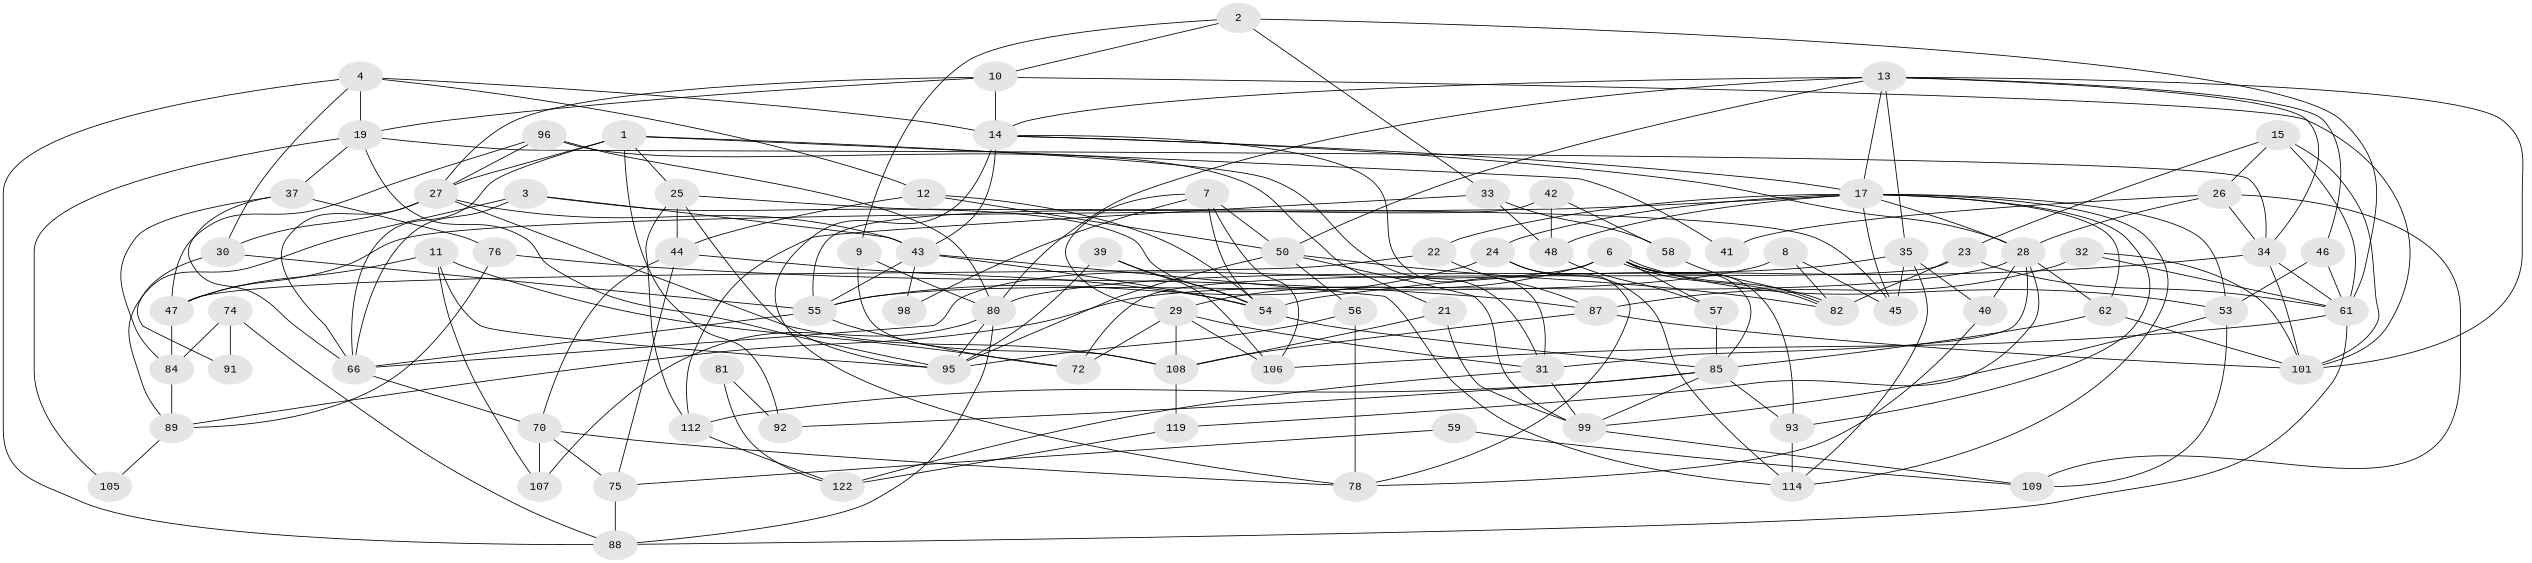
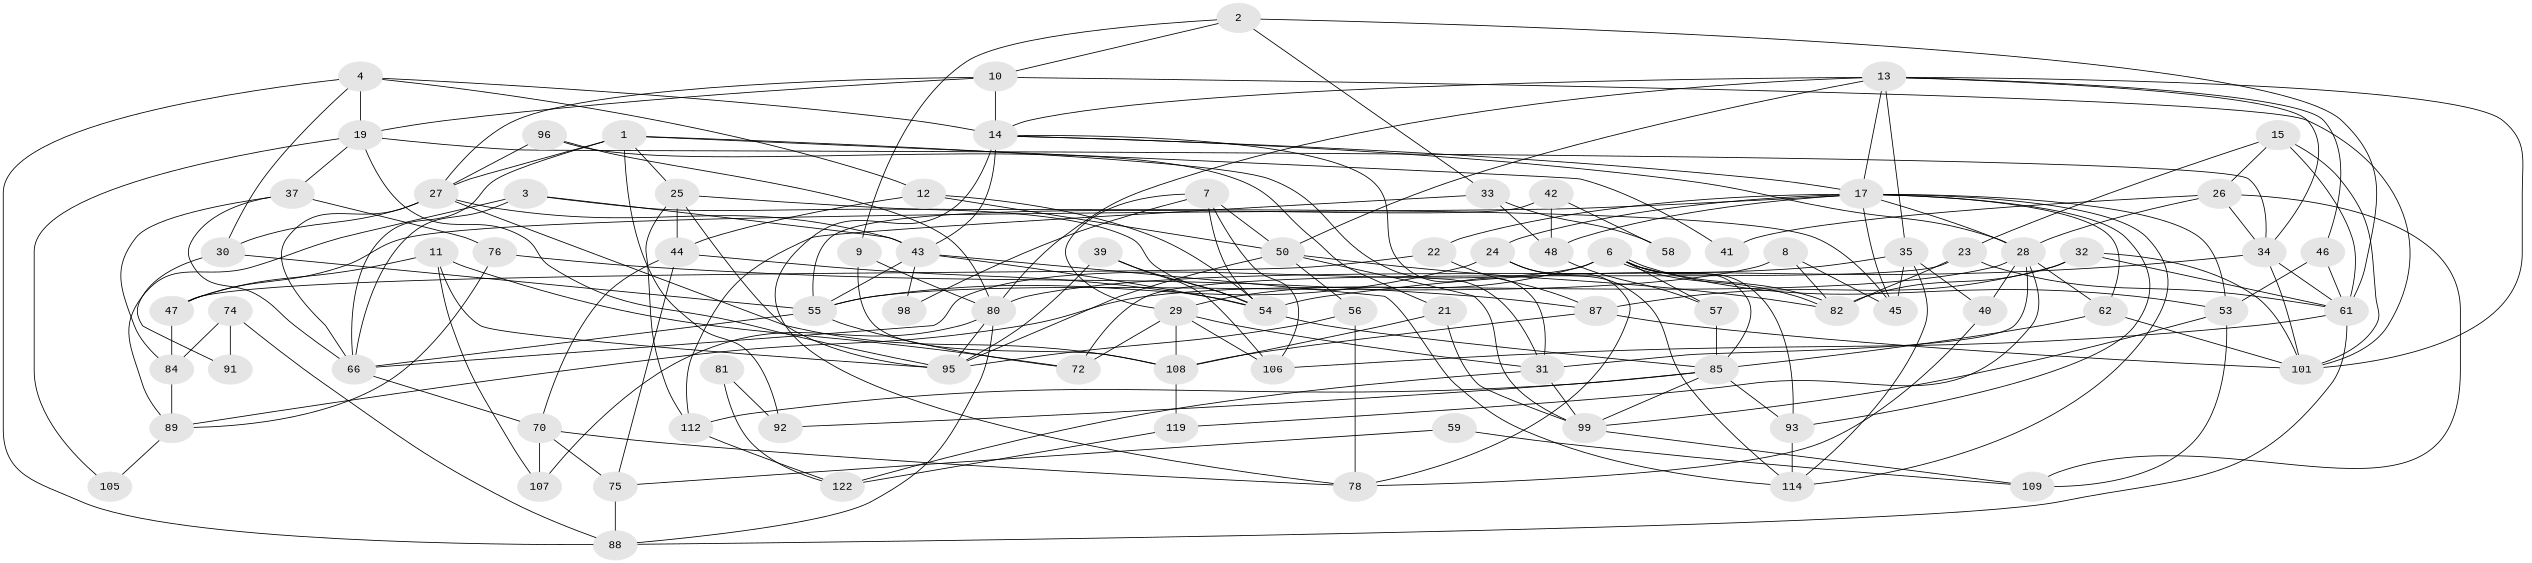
  graph {
    fontname="Liberation Mono"
    node [color=gray90 fontname="Liberation Mono" style=filled]
    edge [fontname="Liberation Mono"]
    1 [super="+100"]
    25 [super="+49"]
    27 [super="+51"]
    31 [super="+38"]
    41
    66 [super="+121"]
    92
    45
    95 [super="+118"]
    44
    112
    43 [super="+69"]
    30 [super="+60"]
    108
    99
    122
    70
    2 [super="+5"]
    9
    10 [super="+83"]
    33
    61 [super="+104"]
    80 [super="+110"]
    14 [super="+36"]
    19
    101 [super="+115"]
    48
    58
    88
    106
    3 [super="+90"]
    54 [super="+64"]
    89
    98
    55 [super="+111"]
    114
    85 [super="+102"]
    105
    4 [super="+18"]
    12
    50 [super="+77"]
    17 [super="+94"]
    28 [super="+103"]
    78
    34 [super="+96"]
    37
    91
    75 [super="+113"]
    6 [super="+116"]
    29 [super="+86"]
    53 [super="+71"]
    57
    82 [super="+120"]
    93
    72
    109
    7 [super="+97"]
    56 [super="+68"]
    8
    107
    119
    11
    47
    84
    13 [super="+20"]
    35 [super="+63"]
    46
    22
    24
    62 [super="+73"]
    40
    15
    23
    26 [super="+52"]
    n75 [label=96]
    21
    87 [super="+117"]
    76
    32 [super="+65"]
    39
    42
    59
    74
    81
    1 -- 25
    1 -- 27
    1 -- 31
    1 -- 41
    1 -- 66
    1 -- 92
    25 -- 45
    25 -- 95
    25 -- 44
    25 -- 112
    27 -- 66
    27 -- 43
    27 -- 30
    27 -- 108
    31 -- 99
    31 -- 122
    66 -- 70
    44 -- 70
    44 -- 54
    44 -- 75
    112 -- 122
    43 -- 54
    43 -- 98 [weight=2]
    43 -- 55
    43 -- 114
    30 -- 55
    30 -- 91
    108 -- 119
    99 -- 109
    70 -- 78
    70 -- 75
    70 -- 107
    2 -- 9
    2 -- 10
    2 -- 33
    2 -- 61
    9 -- 108
    9 -- 80
    10 -- 27
    10 -- 14
    10 -- 19
    10 -- 101
    33 -- 112
    33 -- 48
    33 -- 58
    61 -- 88
    61 -- 106
    80 -- 95
    80 -- 88
    80 -- 107
    14 -- 31
    14 -- 43
    14 -- 17
    14 -- 28
    14 -- 78
    19 -- 95
    19 -- 105
    19 -- 34
    19 -- 37
    48 -- 57
    3 -- 66
    3 -- 43
    3 -- 54
    3 -- 89
    54 -- 85
    89 -- 105
    55 -- 66
    55 -- 72
    85 -- 92
    85 -- 112
    85 -- 99
    85 -- 93
    4 -- 30
    4 -- 14
    4 -- 19
    4 -- 88
    4 -- 12
    12 -- 44
    12 -- 54
    12 -- 50
    50 -- 95
    50 -- 99
    50 -- 82
    50 -- 56
    17 -- 45
    17 -- 48
    17 -- 114
    17 -- 28
    17 -- 53
    17 -- 93
    17 -- 47
    17 -- 22
    17 -- 24
    17 -- 62
    28 -- 31
    28 -- 89
    28 -- 119
    28 -- 62
    28 -- 40
    34 -- 61
    34 -- 101
    34 -- 54
    37 -- 66
    37 -- 84
    37 -- 76
    75 -- 88
    6 -- 66
    6 -- 85
    6 -- 29
    6 -- 53
    6 -- 57
    6 -- 82
    6 -- 82
    6 -- 93 [weight=2]
    29 -- 31
    29 -- 108
    29 -- 106
    29 -- 72
    53 -- 99
    53 -- 109
    57 -- 85
    93 -- 114
    7 -- 106
    7 -- 54
    7 -- 98
    7 -- 50
    7 -- 29
    56 -- 95
    56 -- 78
    8 -- 45
    8 -- 55
    8 -- 82
    119 -- 122
    11 -- 95
    11 -- 72
    11 -- 107
    11 -- 47
    47 -- 84
    84 -- 89
    13 -- 80
    13 -- 14
    13 -- 101
    13 -- 50
    13 -- 17
    13 -- 34
    13 -- 35
    13 -- 46
    35 -- 45
    35 -- 80
    35 -- 114
    35 -- 40
    46 -- 61
    46 -- 53
    22 -- 47
    22 -- 87
    24 -- 55
    24 -- 114
    24 -- 78
    62 -- 101
    62 -- 85
    40 -- 78
    15 -- 61
    15 -- 101
    15 -- 23
    15 -- 26
    23 -- 61
    23 -- 82
    23 -- 72
    26 -- 41
    26 -- 28
    26 -- 34
    26 -- 109
    n75 -- 27
    n75 -- 80
-   n75 -- 47
    n75 -- 21
    21 -- 108
    21 -- 99
    87 -- 108
    87 -- 101
    76 -- 89
    76 -- 87
    32 -- 61
    32 -- 101
-   58 -- 82
+   32 -- 82
    32 -- 87
    39 -- 95
    39 -- 106
    39 -- 54
    42 -- 48
    42 -- 58
    42 -- 55
    59 -- 75
    59 -- 109
    74 -- 88
    74 -- 91
    74 -- 84
    81 -- 92
    81 -- 122
  }
